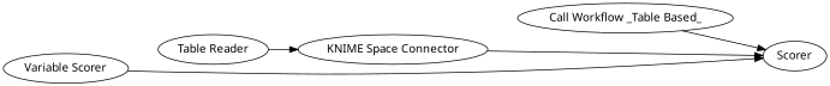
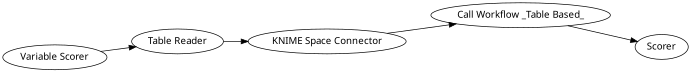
  digraph {
    fontname="Noto Sans"
    rankdir=LR
    node [fontname="Noto Sans"]
    edge [fontname="Noto Sans"]
    n1 [label="Variable Scorer"]
    n2 [label="Table Reader"]
    n3 [label="KNIME Space Connector"]
    n4 [label="Call Workflow _Table Based_"]
    n5 [label=Scorer]
-   n1 -> n5
+   n1 -> n2
    n2 -> n3
-   n3 -> n5
+   n3 -> n4
    n4 -> n5
  }
